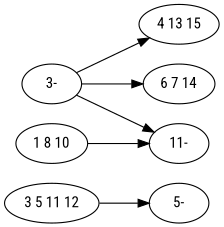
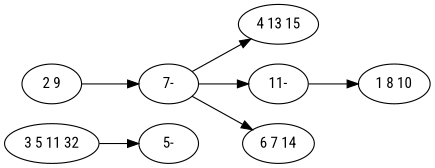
  digraph {
    fontname="Roboto Condensed"
    rankdir=LR
    node [fontname="Roboto Condensed"]
    edge [fontname="Roboto Condensed"]
-   n1 [label="3 5 11 12"]
+   n1 [label="3 5 11 32"]
    n2 [label="5-"]
-   n4 [label="3-"]
+   n3 [label="2 9"]
+   n4 [label="7-"]
    n5 [label="4 13 15"]
    n6 [label="11-"]
    n7 [label="6 7 14"]
    n8 [label="1 8 10"]
    n1 -> n2
+   n3 -> n4
    n4 -> n5
    n4 -> n6
    n4 -> n7
-   n8 -> n6
+   n6 -> n8
  }
